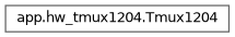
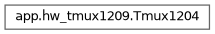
  digraph {
    rankdir=LR
-   n1 [color=grey40 fillcolor=white fontname=Helvetica fontsize=10 height=0.2 label="app.hw_tmux1204.Tmux1204" shape=box style=filled width=0.4]
+   n1 [color=grey40 fillcolor=white fontname=Helvetica fontsize=10 height=0.2 label="app.hw_tmux1209.Tmux1204" shape=box style=filled width=0.4]
  }
